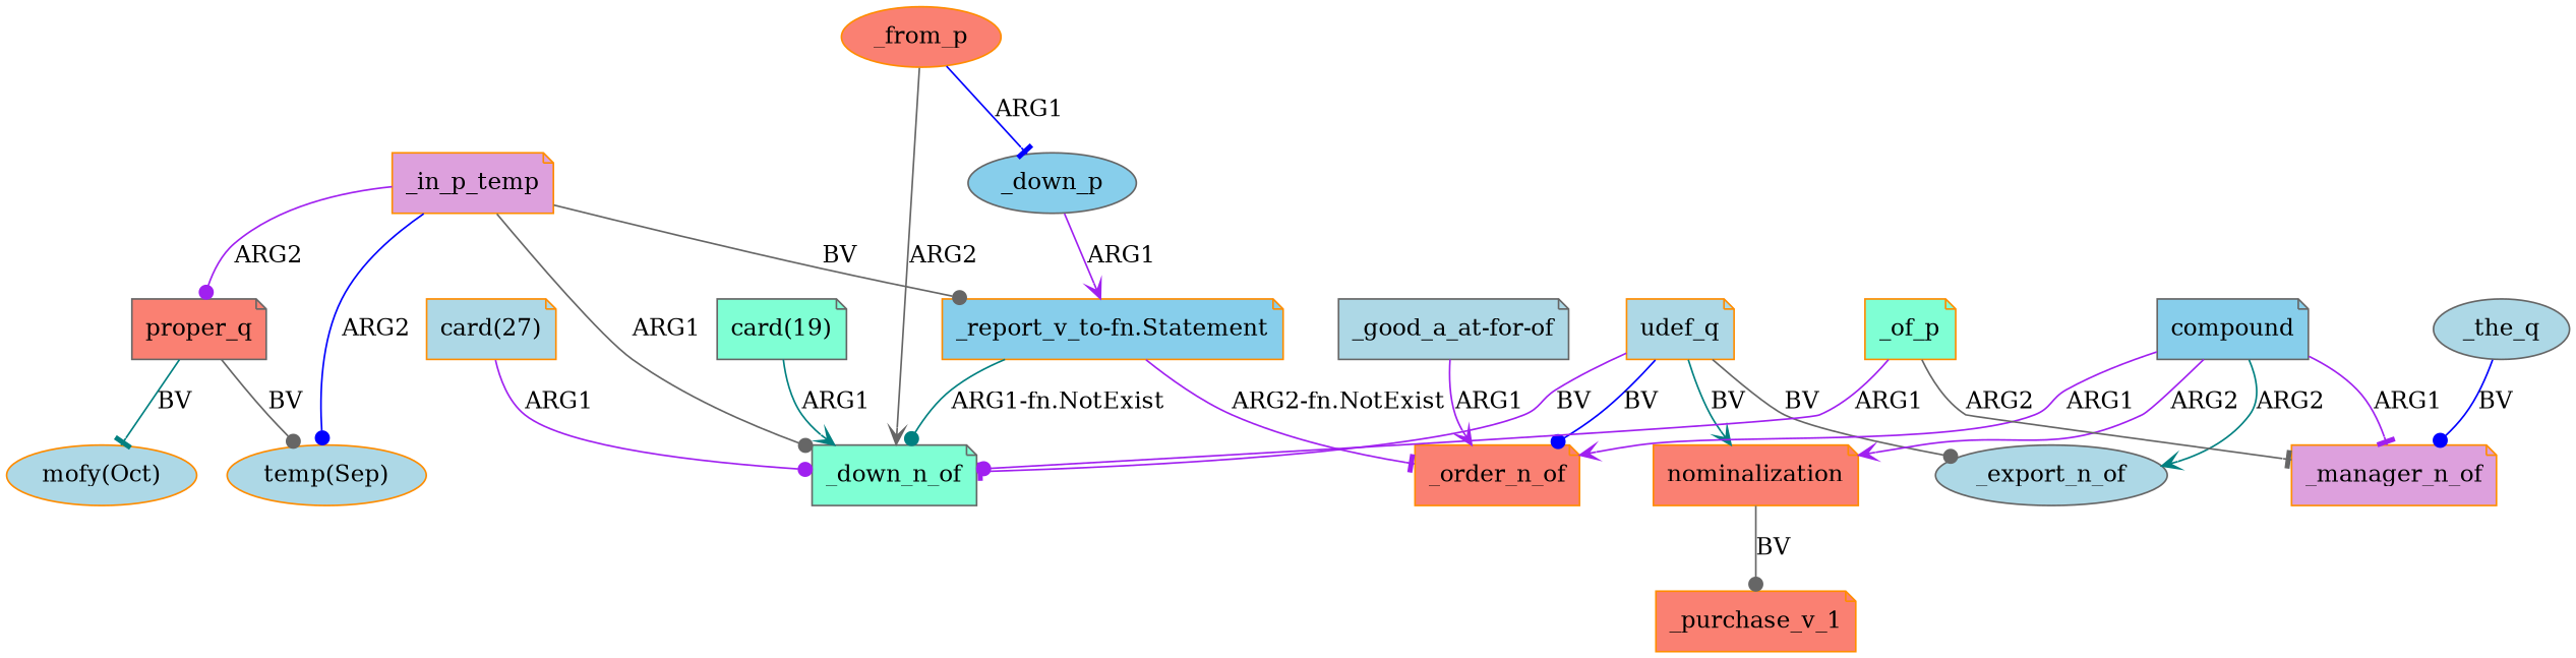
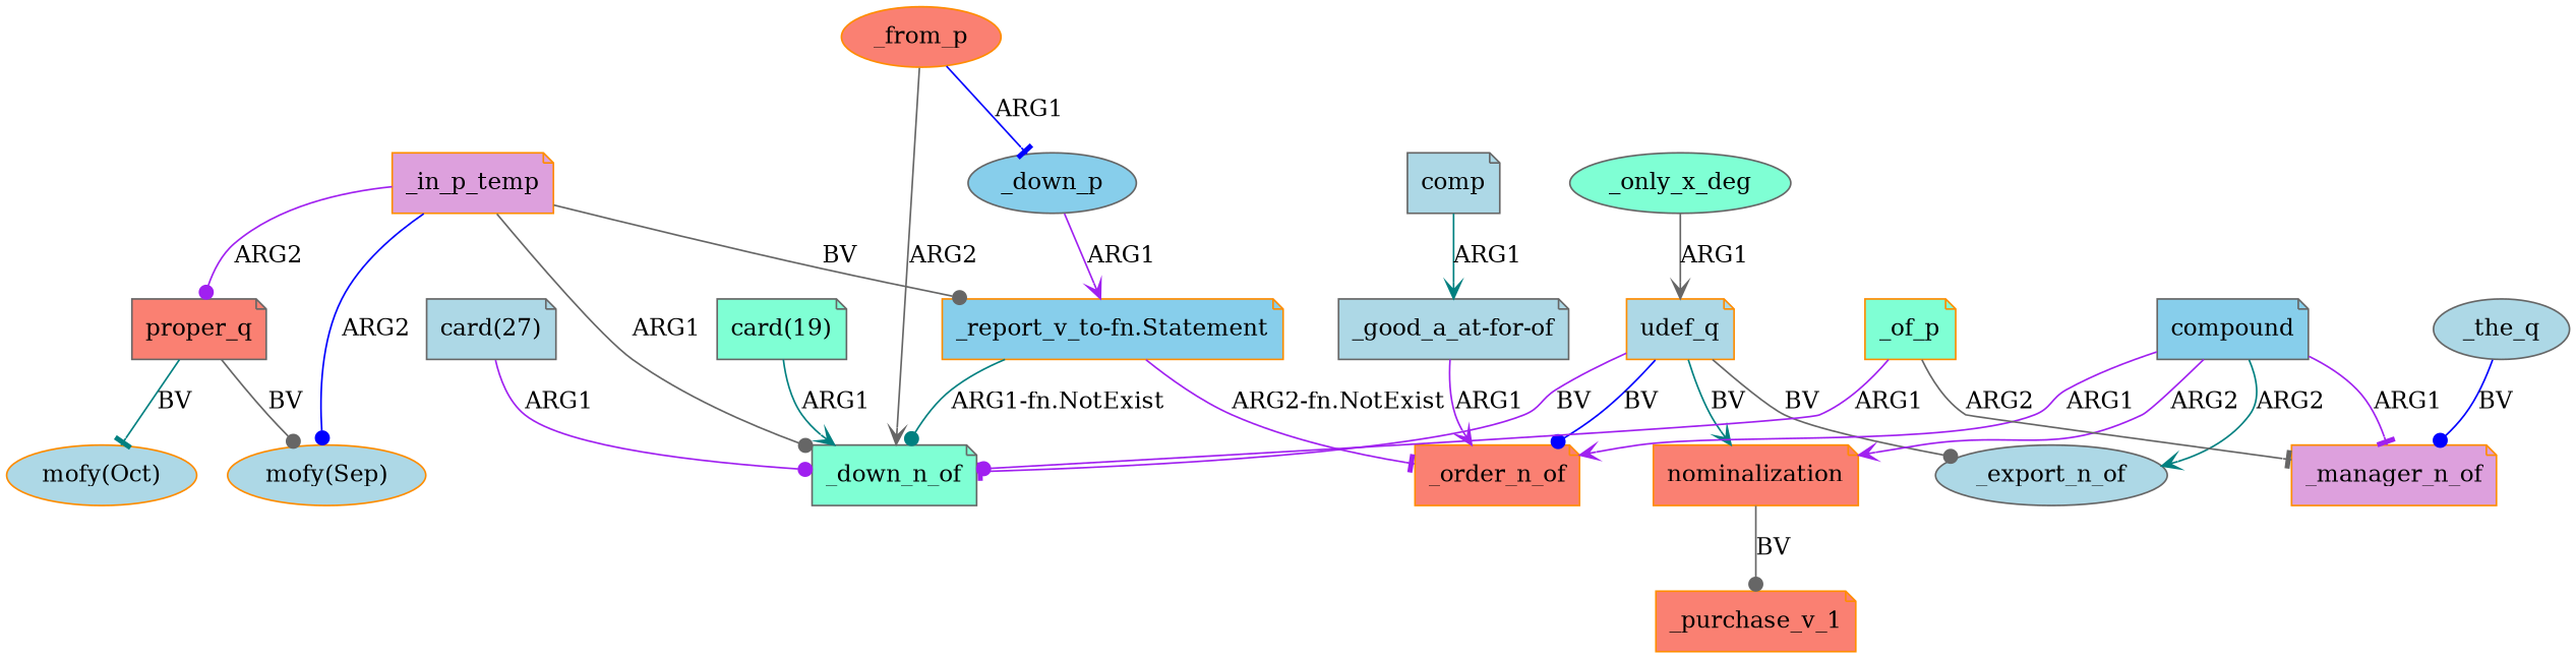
  digraph {
    node [color=gray40 fillcolor=lightblue shape=note style=filled]
    edge [arrowhead=dot color=purple]
+   _only_x_deg [fillcolor=aquamarine shape=ellipse]
    udef_q [color=darkorange]
    _order_n_of [color=darkorange fillcolor=salmon]
    n4 [fillcolor=aquamarine label=_down_n_of]
    nominalization [color=darkorange fillcolor=salmon]
    _export_n_of [shape=ellipse]
    _purchase_v_1 [color=darkorange fillcolor=salmon]
    _down_p [fillcolor=skyblue shape=ellipse]
    "_report_v_to-fn.Statement" [color=darkorange fillcolor=skyblue]
    compound [fillcolor=skyblue]
    _manager_n_of [color=darkorange fillcolor=plum]
    _the_q [shape=ellipse]
    _in_p_temp [color=darkorange fillcolor=plum]
-   "mofy(Sep)" [color=darkorange shape=ellipse label="temp(Sep)"]
+   "mofy(Sep)" [color=darkorange shape=ellipse]
    proper_q [fillcolor=salmon]
    "mofy(Oct)" [color=darkorange shape=ellipse]
    "card(19)" [fillcolor=aquamarine]
+   comp
    "_good_a_at-for-of"
    _from_p [color=darkorange fillcolor=salmon shape=ellipse]
    _of_p [color=darkorange fillcolor=aquamarine]
-   "card(27)" [color=darkorange]
+   "card(27)"
+   _only_x_deg -> udef_q [arrowhead=vee color=gray40 label=ARG1]
    udef_q -> _order_n_of [color=blue label=BV]
    udef_q -> n4 [arrowhead=tee label=BV]
    udef_q -> nominalization [arrowhead=vee color=teal label=BV]
    udef_q -> _export_n_of [color=gray40 label=BV]
    nominalization -> _purchase_v_1 [color=gray40 label=BV]
    _down_p -> "_report_v_to-fn.Statement" [arrowhead=vee label=ARG1]
    "_report_v_to-fn.Statement" -> _order_n_of [arrowhead=tee label="ARG2-fn.NotExist"]
    "_report_v_to-fn.Statement" -> n4 [color=teal label="ARG1-fn.NotExist"]
    compound -> _order_n_of [arrowhead=vee label=ARG1]
    compound -> nominalization [arrowhead=vee label=ARG2]
    compound -> _export_n_of [arrowhead=vee color=teal label=ARG2]
    compound -> _manager_n_of [arrowhead=tee label=ARG1]
    _the_q -> _manager_n_of [color=blue label=BV]
    _in_p_temp -> n4 [color=gray40 label=ARG1]
    _in_p_temp -> "_report_v_to-fn.Statement" [color=gray40 label=BV]
    _in_p_temp -> "mofy(Sep)" [color=blue label=ARG2]
    _in_p_temp -> proper_q [label=ARG2]
    proper_q -> "mofy(Sep)" [color=gray40 label=BV]
    proper_q -> "mofy(Oct)" [arrowhead=tee color=teal label=BV]
    "card(19)" -> n4 [arrowhead=vee color=teal label=ARG1]
+   comp -> "_good_a_at-for-of" [arrowhead=vee color=teal label=ARG1]
    "_good_a_at-for-of" -> _order_n_of [arrowhead=vee label=ARG1]
    _from_p -> n4 [arrowhead=vee color=gray40 label=ARG2]
    _from_p -> _down_p [arrowhead=tee color=blue label=ARG1]
    _of_p -> n4 [label=ARG1]
    _of_p -> _manager_n_of [arrowhead=tee color=gray40 label=ARG2]
    "card(27)" -> n4 [label=ARG1]
  }
